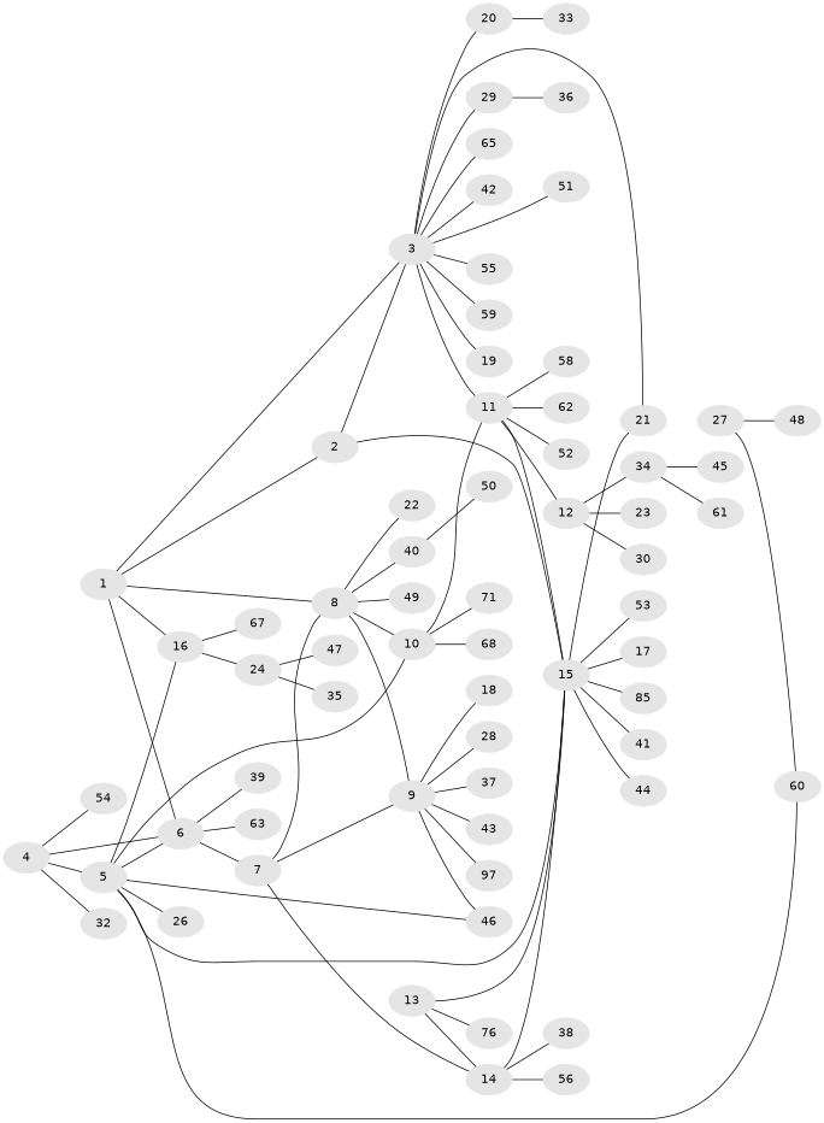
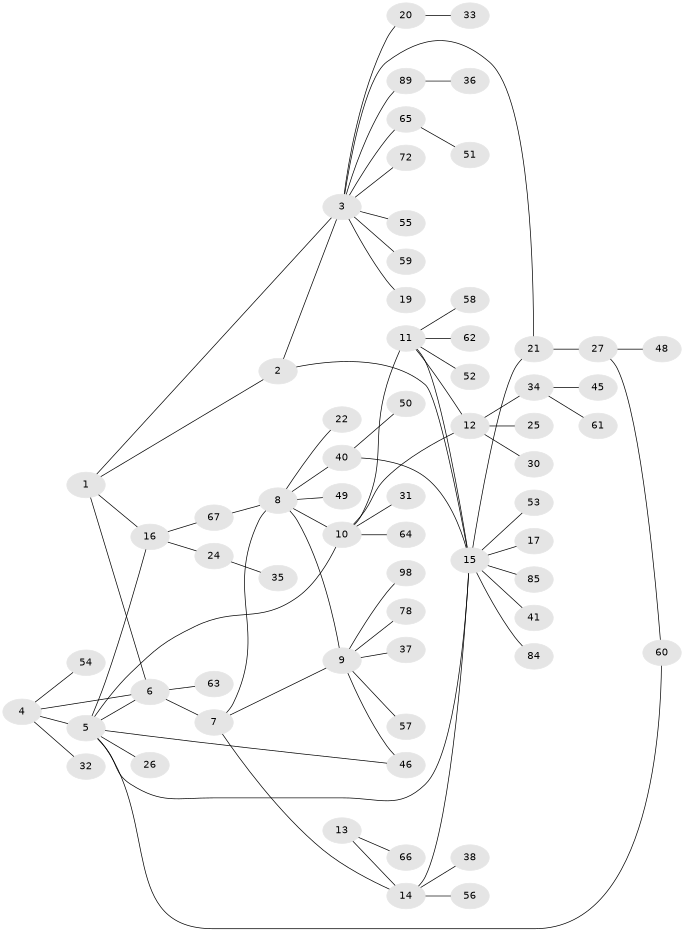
  graph {
    fontname="DejaVu Sans"
    rankdir=LR
    node [color=gray90 fontname="DejaVu Sans" style=filled]
    edge [fontname="DejaVu Sans"]
    1
    2
    3
    6
    8
    16
    15
    11
    19
    20
    21
-   29
-   42
+   29 [label=89]
+   42 [label=72]
    51
    55
    59
    65
    7
-   39
    63
    10
    9
    22
    40
    49
    24
    67
    17
    n29 [label=85]
    41
-   44
+   44 [label=84]
    53
    12
    52
    58
    62
    33
    27
    36
    4
    5
    32
    54
    26
    46
    60
-   31 [label=71]
-   64 [label=68]
+   31
+   64
    14
-   18
-   28
+   18 [label=98]
+   28 [label=78]
    37
-   43
-   57 [label=97]
+   57
    38
    56
    50
-   23
+   23 [label=25]
    30
    34
    45
    61
    13
-   66 [label=76]
+   66
    35
-   47
    48
    1 -- 2
    1 -- 3
    1 -- 6
-   1 -- 8
+   67 -- 8
    1 -- 16
    2 -- 3
    2 -- 15
-   3 -- 11
    3 -- 19
    3 -- 20
    3 -- 21
    3 -- 29
    3 -- 42
-   3 -- 51
+   65 -- 51
    3 -- 55
    3 -- 59
    3 -- 65
    6 -- 7
-   6 -- 39
    6 -- 63
    8 -- 10
    8 -- 9
    8 -- 22
    8 -- 40
    8 -- 49
    16 -- 24
    16 -- 67
    15 -- 21
    15 -- 17
    15 -- n29
    15 -- 41
    15 -- 44
    15 -- 53
    11 -- 15
    11 -- 12
    11 -- 52
    11 -- 58
    11 -- 62
    20 -- 33
+   21 -- 27
    29 -- 36
    7 -- 8
    7 -- 9
    7 -- 14
    10 -- 11
+   10 -- 12
    10 -- 31
    10 -- 64
    9 -- 46
    9 -- 18
    9 -- 28
    9 -- 37
-   9 -- 43
    9 -- 57
    40 -- 50
    24 -- 35
-   24 -- 47
    12 -- 23
    12 -- 30
    12 -- 34
    27 -- 60
    27 -- 48
    4 -- 6
    4 -- 5
    4 -- 32
    4 -- 54
    5 -- 6
    5 -- 16
    5 -- 15
    5 -- 10
    5 -- 26
    5 -- 46
    5 -- 60
    14 -- 15
    14 -- 38
    14 -- 56
    34 -- 45
    34 -- 61
-   13 -- 15
+   40 -- 15
    13 -- 14
    13 -- 66
  }
